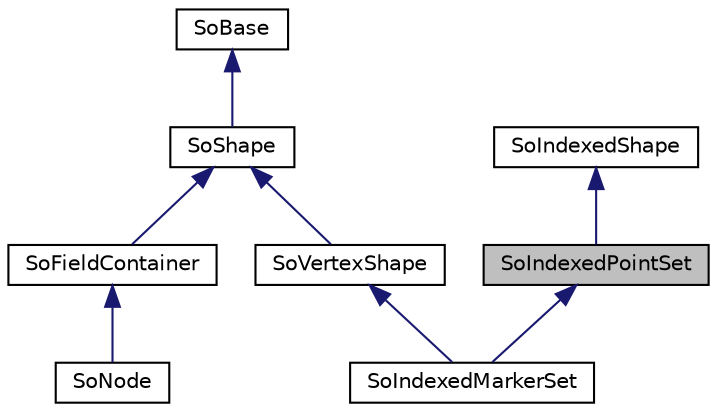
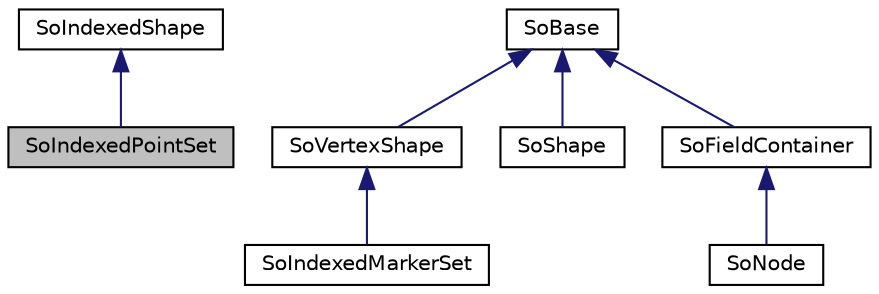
  digraph {
    node [color=black fillcolor=white fontname=Helvetica fontsize=10 shape=record style=filled]
    edge [color=midnightblue dir=back fontname=Helvetica fontsize=10 labelfontname=Helvetica labelfontsize=10 style=solid]
    n1 [fillcolor=grey75 fontcolor=black height=0.2 label=SoIndexedPointSet width=0.4]
    n2 [height=0.2 label=SoIndexedMarkerSet width=0.4]
    n3 [height=0.2 label=SoIndexedShape width=0.4]
    n4 [height=0.2 label=SoVertexShape width=0.4]
    n5 [height=0.2 label=SoShape width=0.4]
    n6 [height=0.2 label=SoNode width=0.4]
    n7 [height=0.2 label=SoFieldContainer width=0.4]
    n8 [height=0.2 label=SoBase width=0.4]
-   n1 -> n2
    n3 -> n1
    n4 -> n2
-   n5 -> n4
+   n8 -> n4
    n7 -> n6
    n8 -> n5
-   n5 -> n7
+   n8 -> n7
  }
